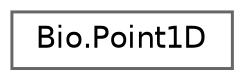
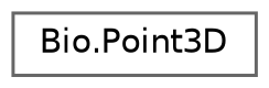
  digraph {
    rankdir=LR
-   n1 [color=grey40 fillcolor=white fontname=Helvetica fontsize=10 height=0.2 label="Bio.Point1D" shape=box style=filled width=0.4]
+   n1 [color=grey40 fillcolor=white fontname=Helvetica fontsize=10 height=0.2 label="Bio.Point3D" shape=box style=filled width=0.4]
  }
